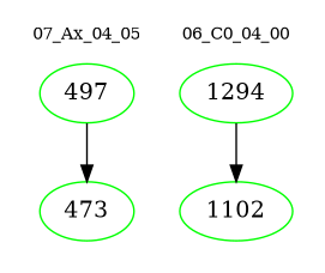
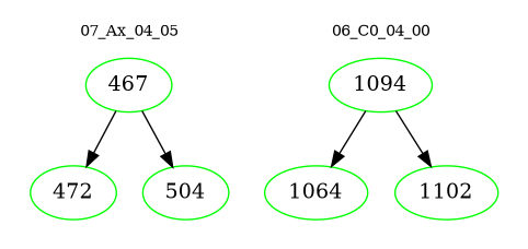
  digraph {
    node [color=green]
    edge [color=black]
-   n1 [label=497]
-   n2 [label=473]
-   n4 [label=1294]
+   n1 [label=467]
+   n2 [label=472]
+   n3 [label=504]
+   n4 [label=1094]
+   n5 [label=1064]
    n6 [label=1102]
    subgraph cluster_1 {
      color=white
      fontsize=10
      label="07_Ax_04_05"
      n1
      n2
+     n3
    }
    subgraph cluster_2 {
      color=white
      fontsize=10
      label="06_C0_04_00"
      n4
+     n5
      n6
    }
    n1 -> n2
+   n1 -> n3
+   n4 -> n5
    n4 -> n6
  }
